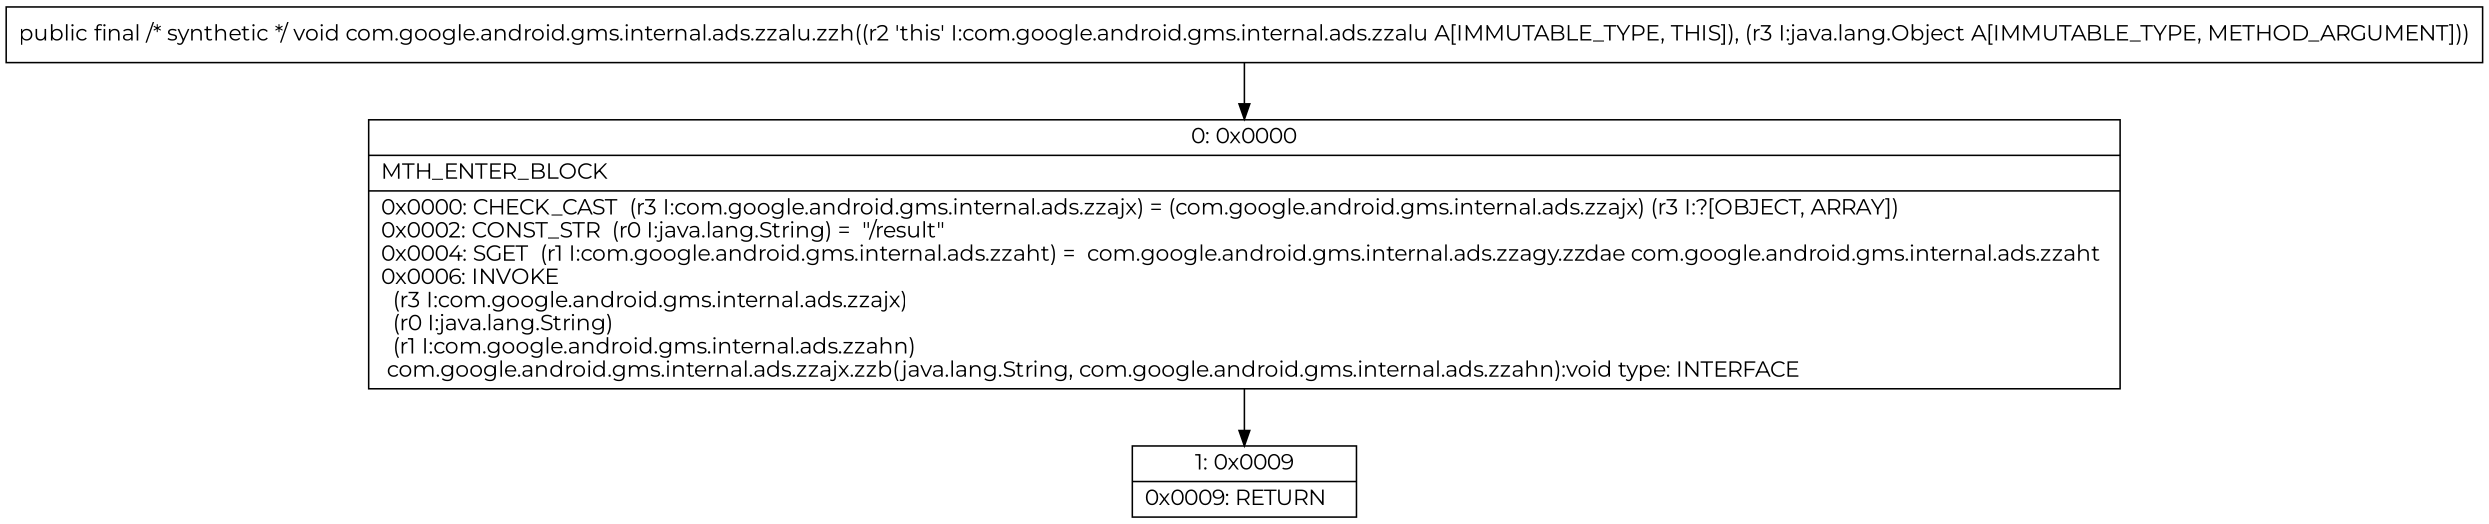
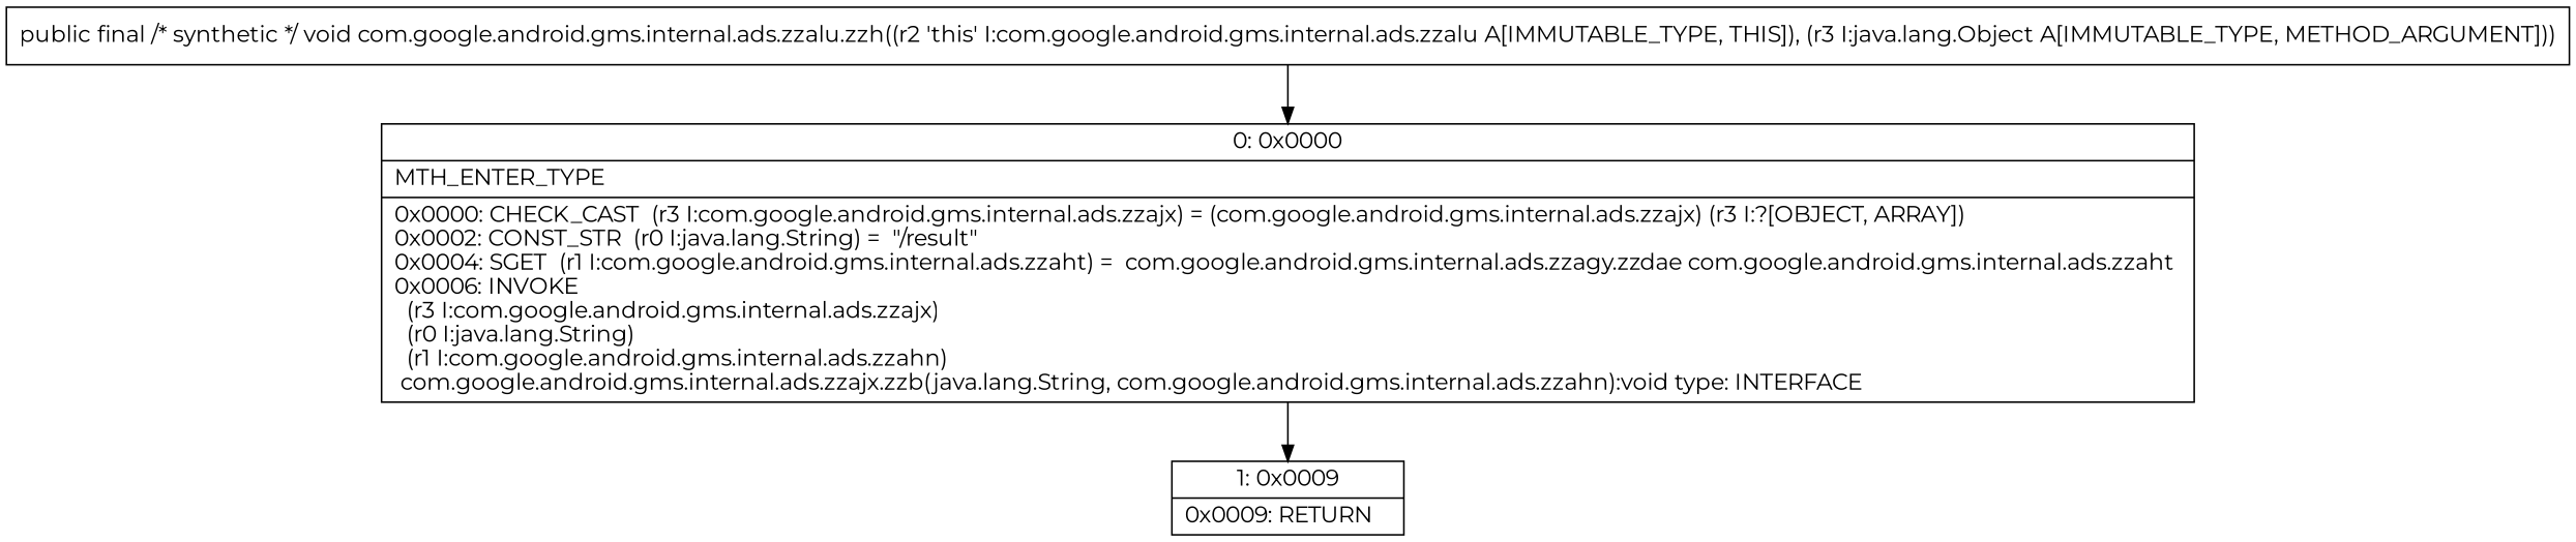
  digraph {
    fontname=Montserrat
    node [shape=record fontname=Montserrat]
    edge [fontname=Montserrat]
-   n1 [label="{0\:\ 0x0000|MTH_ENTER_BLOCK\l|0x0000: CHECK_CAST  (r3 I:com.google.android.gms.internal.ads.zzajx) = (com.google.android.gms.internal.ads.zzajx) (r3 I:?[OBJECT, ARRAY]) \l0x0002: CONST_STR  (r0 I:java.lang.String) =  \"\/result\" \l0x0004: SGET  (r1 I:com.google.android.gms.internal.ads.zzaht) =  com.google.android.gms.internal.ads.zzagy.zzdae com.google.android.gms.internal.ads.zzaht \l0x0006: INVOKE  \l  (r3 I:com.google.android.gms.internal.ads.zzajx)\l  (r0 I:java.lang.String)\l  (r1 I:com.google.android.gms.internal.ads.zzahn)\l com.google.android.gms.internal.ads.zzajx.zzb(java.lang.String, com.google.android.gms.internal.ads.zzahn):void type: INTERFACE \l}"]
+   n1 [label="{0\:\ 0x0000|MTH_ENTER_TYPE\l|0x0000: CHECK_CAST  (r3 I:com.google.android.gms.internal.ads.zzajx) = (com.google.android.gms.internal.ads.zzajx) (r3 I:?[OBJECT, ARRAY]) \l0x0002: CONST_STR  (r0 I:java.lang.String) =  \"\/result\" \l0x0004: SGET  (r1 I:com.google.android.gms.internal.ads.zzaht) =  com.google.android.gms.internal.ads.zzagy.zzdae com.google.android.gms.internal.ads.zzaht \l0x0006: INVOKE  \l  (r3 I:com.google.android.gms.internal.ads.zzajx)\l  (r0 I:java.lang.String)\l  (r1 I:com.google.android.gms.internal.ads.zzahn)\l com.google.android.gms.internal.ads.zzajx.zzb(java.lang.String, com.google.android.gms.internal.ads.zzahn):void type: INTERFACE \l}"]
    n2 [label="{1\:\ 0x0009|0x0009: RETURN   \l}"]
    n3 [label="{public final \/* synthetic *\/ void com.google.android.gms.internal.ads.zzalu.zzh((r2 'this' I:com.google.android.gms.internal.ads.zzalu A[IMMUTABLE_TYPE, THIS]), (r3 I:java.lang.Object A[IMMUTABLE_TYPE, METHOD_ARGUMENT])) }"]
    n1 -> n2
    n3 -> n1
  }
